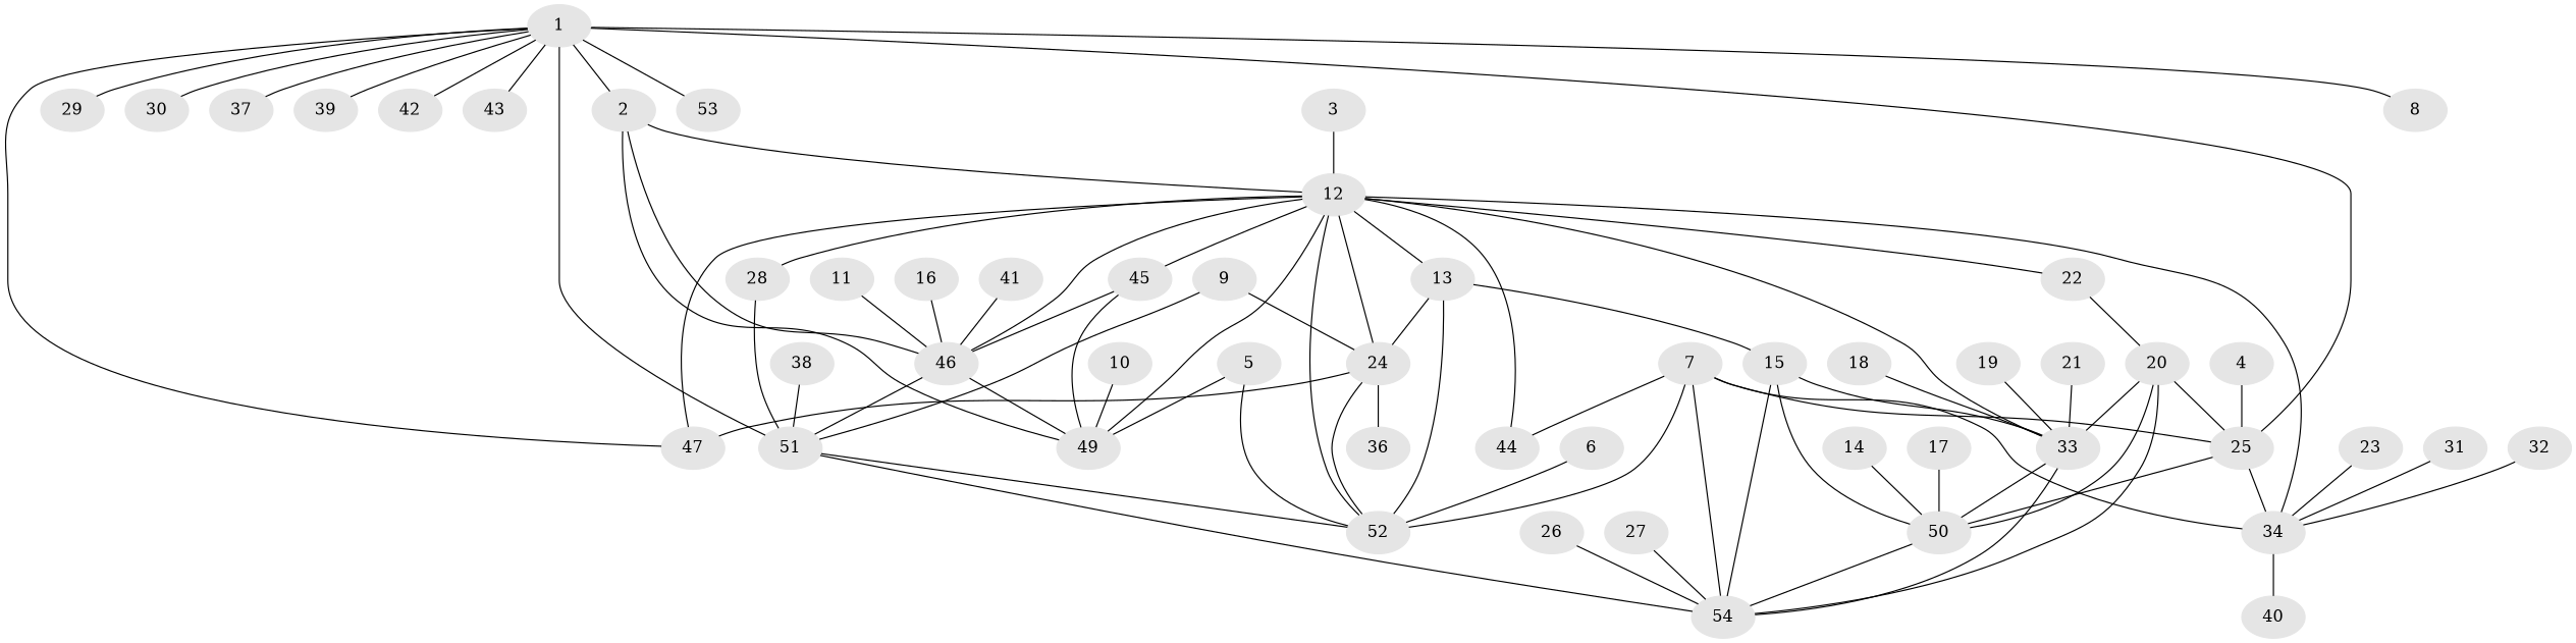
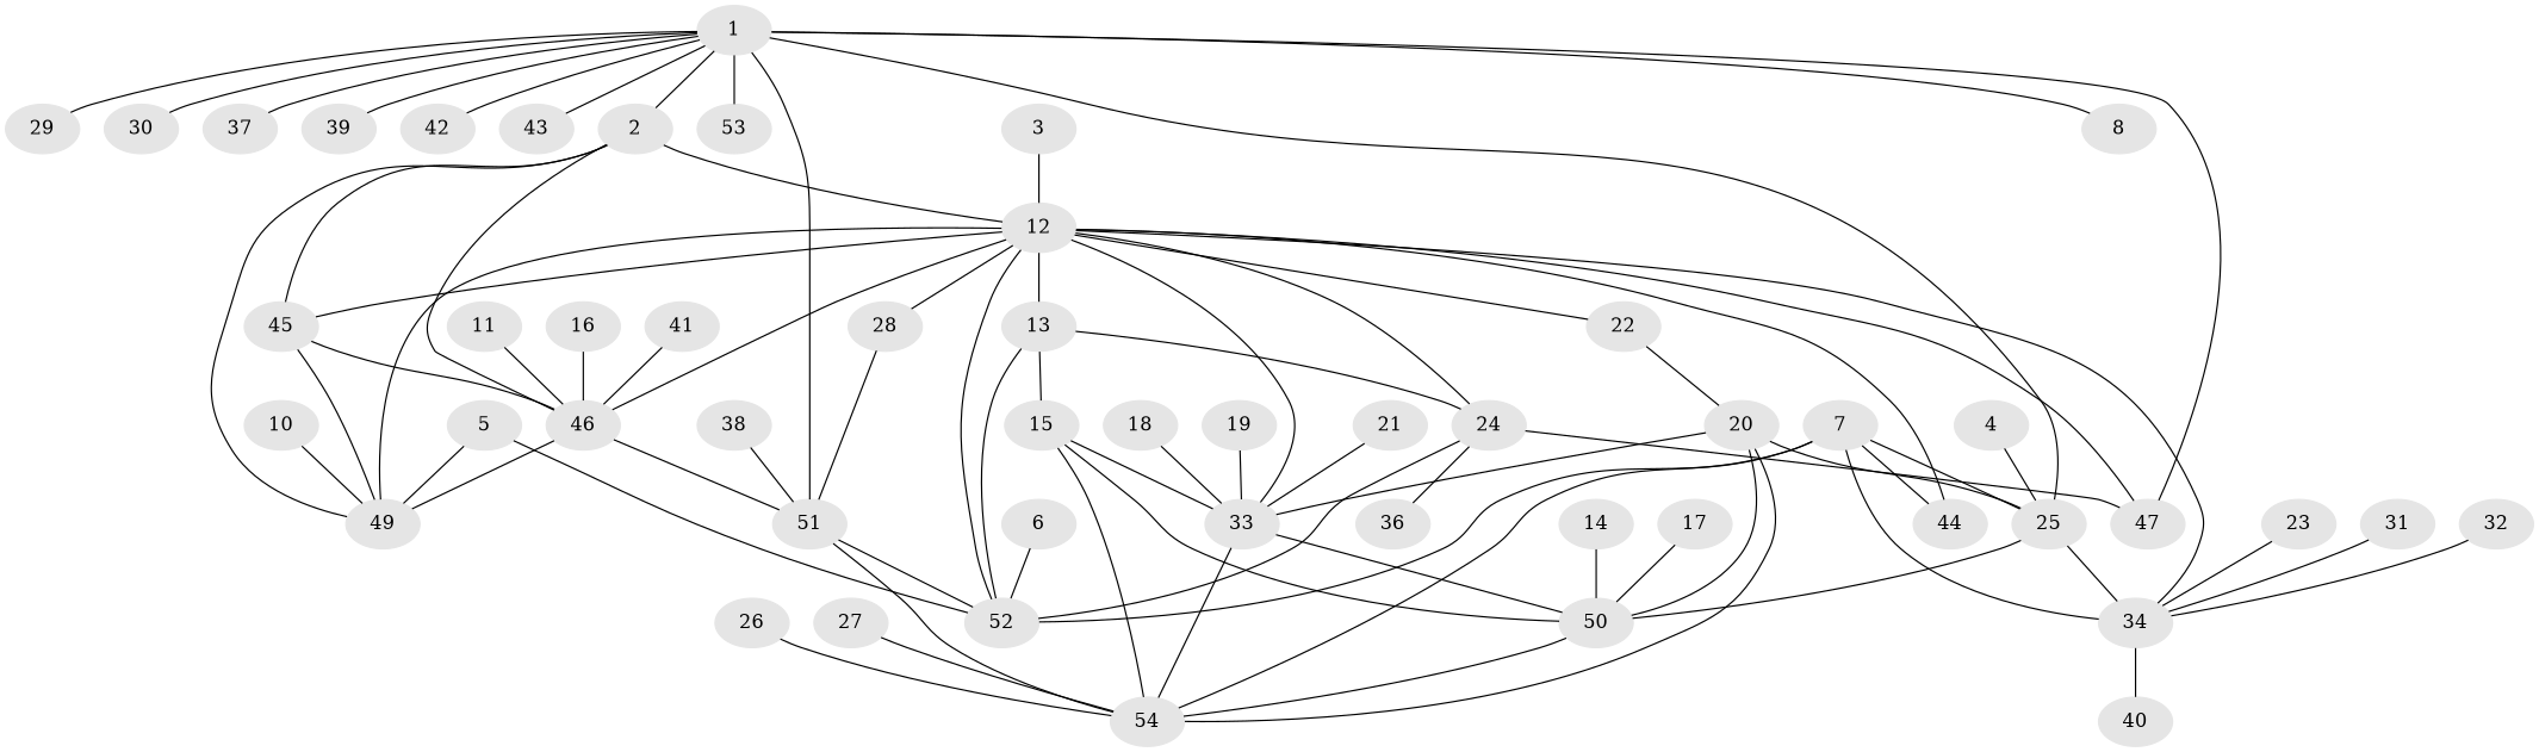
  graph {
    node [color=gray90 style=filled]
    edge [weight=1.0]
    1
    2
    8
    25
    29
    30
    37
    39
    42
    43
    47
    51
    53
    12
    45
    46
    49
    34
    50
    52
    54
    44
    24
    13
    22
    28
    33
    3
    4
    5
    6
    7
    40
-   9
    36
    10
    11
    15
    20
    14
    16
    17
    18
    19
    21
    23
    26
    27
    31
    32
    38
    41
    1 -- 2
    1 -- 8
    1 -- 25
    1 -- 29
    1 -- 30
    1 -- 37
    1 -- 39
    1 -- 42
    1 -- 43
    1 -- 47
    1 -- 51 [weight=4.0]
    1 -- 53
    2 -- 12
+   2 -- 45
    2 -- 46
    2 -- 49
    25 -- 34
    25 -- 50
    51 -- 52
    51 -- 54
    12 -- 47
    12 -- 45
    12 -- 46 [weight=2.0]
    12 -- 49
    12 -- 34
    12 -- 52
    12 -- 44
    12 -- 24
    12 -- 13 [weight=2.0]
    12 -- 22
    12 -- 28
    12 -- 33
    45 -- 46
    45 -- 49
    46 -- 51
    46 -- 49
    34 -- 40
    50 -- 54
    24 -- 47
    24 -- 52
    24 -- 36
    13 -- 52 [weight=2.0]
    13 -- 24 [weight=2.0]
    13 -- 15
    22 -- 20
    28 -- 51
    33 -- 50
    33 -- 54
    3 -- 12
    4 -- 25
    5 -- 49
    5 -- 52
    6 -- 52
    7 -- 25 [weight=3.0]
    7 -- 34 [weight=3.0]
    7 -- 52
    7 -- 54
    7 -- 44
-   9 -- 51
-   9 -- 24
    10 -- 49
    11 -- 46
    15 -- 50
    15 -- 54
    15 -- 33
    20 -- 25
    20 -- 50
    20 -- 54
    20 -- 33
    14 -- 50
    16 -- 46
    17 -- 50
    18 -- 33
    19 -- 33
    21 -- 33
    23 -- 34
    26 -- 54
    27 -- 54
    31 -- 34
    32 -- 34
    38 -- 51
    41 -- 46
  }
